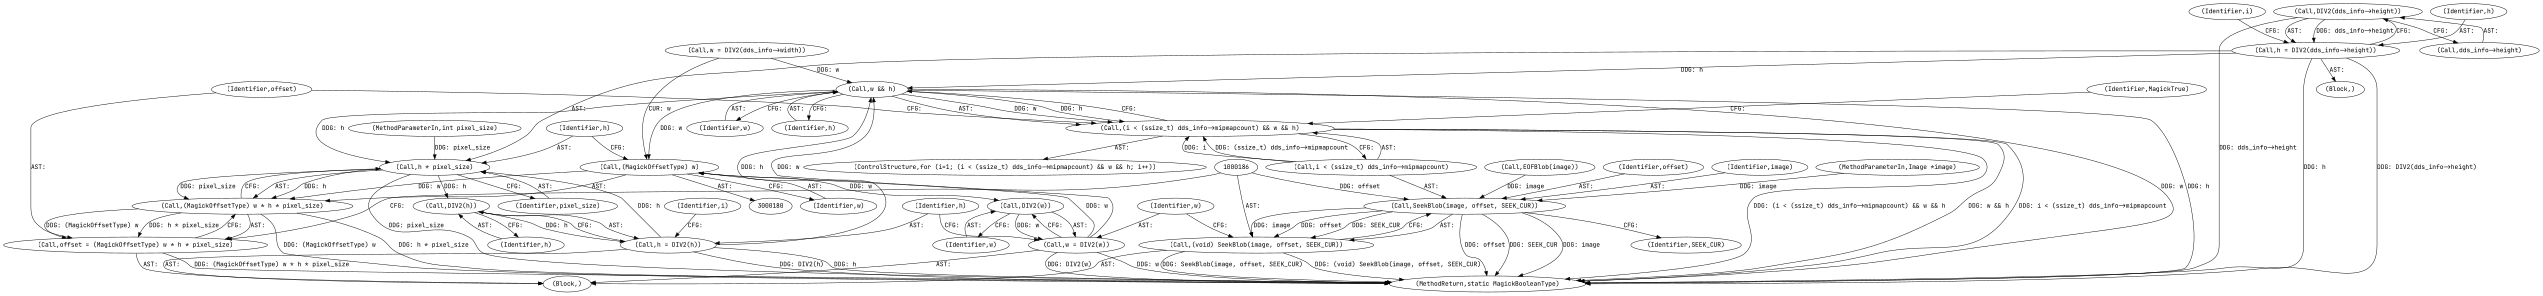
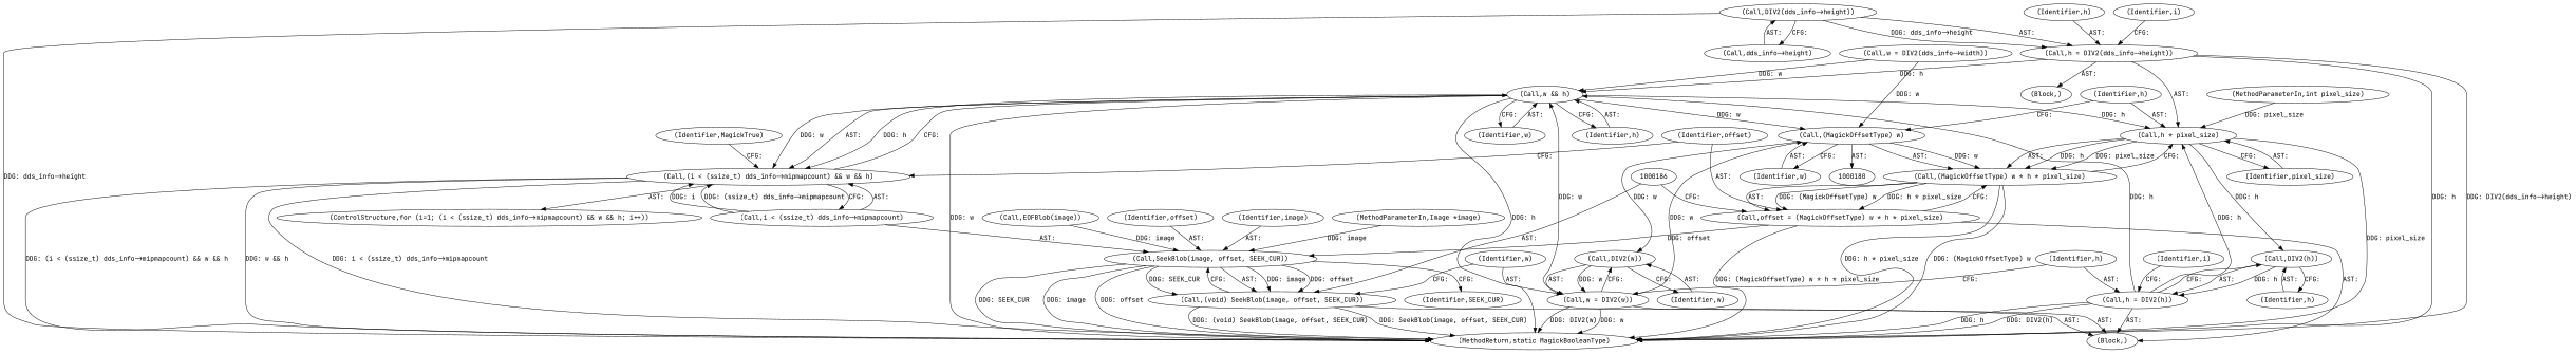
  digraph {
    fontname="JetBrains Mono"
    node [fontname="JetBrains Mono"]
    edge [fontname="JetBrains Mono"]
    n1 [label="(Call,DIV2(dds_info->height))"]
    n2 [label="(Call,h = DIV2(dds_info->height))"]
    n3 [label="(MethodReturn,static MagickBooleanType)"]
    n4 [label="(Call,dds_info->height)"]
    n5 [label="(Call,w && h)"]
    n6 [label="(Call,h * pixel_size)"]
    n7 [label="(Block,)"]
    n8 [label="(Call,(i < (ssize_t) dds_info->mipmapcount) && w && h)"]
    n9 [label="(Call,(MagickOffsetType) w)"]
    n10 [label="(Identifier,w)"]
    n11 [label="(Identifier,h)"]
    n12 [label="(Call,(MagickOffsetType) w * h * pixel_size)"]
    n13 [label="(Call,DIV2(h))"]
    n14 [label="(Identifier,pixel_size)"]
    n15 [label="(Call,i < (ssize_t) dds_info->mipmapcount)"]
    n16 [label="(ControlStructure,for (i=1; (i < (ssize_t) dds_info->mipmapcount) && w && h; i++))"]
    n17 [label="(Call,DIV2(w))"]
    n18 [label="(Identifier,w)"]
-   1000180 [label=3000180]
+   1000180
    n20 [label="(Call,SeekBlob(image, offset, SEEK_CUR))"]
    n21 [label="(Call,offset = (MagickOffsetType) w * h * pixel_size)"]
    n22 [label="(Call,w = DIV2(w))"]
    n23 [label="(Identifier,w)"]
    n24 [label="(Block,)"]
    n25 [label="(Call,(void) SeekBlob(image, offset, SEEK_CUR))"]
    n26 [label="(Identifier,SEEK_CUR)"]
    n27 [label="(Call,h = DIV2(h))"]
    n28 [label="(Identifier,h)"]
    n29 [label="(MethodParameterIn,int pixel_size)"]
    n30 [label="(Identifier,offset)"]
    n31 [label="(Identifier,MagickTrue)"]
    n32 [label="(Identifier,i)"]
    n33 [label="(Identifier,h)"]
    n34 [label="(Identifier,h)"]
    n35 [label="(Identifier,i)"]
    n36 [label="(Identifier,w)"]
    n37 [label="(Identifier,image)"]
    n38 [label="(Identifier,h)"]
    n39 [label="(Call,w = DIV2(dds_info->width))"]
    n40 [label="(MethodParameterIn,Image *image)"]
    n41 [label="(Call,EOFBlob(image))"]
    n42 [label="(Identifier,offset)"]
    1000186
    n1 -> n2 [label="AST: "]
    n1 -> n2 [label="DDG: dds_info->height"]
    n1 -> n3 [label="DDG: dds_info->height"]
    n1 -> n4 [label="CFG: "]
-   n2 -> n1 [label="CFG: "]
    n2 -> n3 [label="DDG: h"]
    n2 -> n3 [label="DDG: DIV2(dds_info->height)"]
    n2 -> n5 [label="DDG: h"]
    n2 -> n6 [label="AST: "]
    n2 -> n7 [label="AST: "]
    n4 -> n1 [label="AST: "]
    n5 -> n3 [label="DDG: h"]
    n5 -> n3 [label="DDG: w"]
    n5 -> n6 [label="DDG: h"]
    n5 -> n8 [label="AST: "]
    n5 -> n8 [label="DDG: w"]
    n5 -> n8 [label="DDG: h"]
    n5 -> n9 [label="DDG: w"]
    n5 -> n10 [label="CFG: "]
    n5 -> n11 [label="CFG: "]
    n6 -> n3 [label="DDG: pixel_size"]
    n6 -> n12 [label="AST: "]
    n6 -> n12 [label="DDG: h"]
    n6 -> n12 [label="DDG: pixel_size"]
    n6 -> n13 [label="DDG: h"]
    n6 -> n14 [label="CFG: "]
    n8 -> n3 [label="DDG: w && h"]
    n8 -> n3 [label="DDG: i < (ssize_t) dds_info->mipmapcount"]
    n8 -> n3 [label="DDG: (i < (ssize_t) dds_info->mipmapcount) && w && h"]
    n8 -> n5 [label="CFG: "]
    n8 -> n15 [label="CFG: "]
    n8 -> n16 [label="AST: "]
    n9 -> n12 [label="AST: "]
    n9 -> n12 [label="DDG: w"]
    n9 -> n17 [label="DDG: w"]
    n9 -> n18 [label="CFG: "]
    n9 -> 1000180 [label="AST: "]
    n10 -> n5 [label="AST: "]
    n11 -> n5 [label="AST: "]
    n12 -> n3 [label="DDG: h * pixel_size"]
    n12 -> n3 [label="DDG: (MagickOffsetType) w"]
    n12 -> n6 [label="CFG: "]
    n12 -> n21 [label="AST: "]
    n12 -> n21 [label="DDG: (MagickOffsetType) w"]
    n12 -> n21 [label="DDG: h * pixel_size"]
    n13 -> n27 [label="AST: "]
    n13 -> n27 [label="DDG: h"]
    n13 -> n28 [label="CFG: "]
    n14 -> n6 [label="AST: "]
    n15 -> n8 [label="AST: "]
    n15 -> n8 [label="DDG: i"]
    n15 -> n8 [label="DDG: (ssize_t) dds_info->mipmapcount"]
    n15 -> n20 [label="AST: "]
    n17 -> n22 [label="AST: "]
    n17 -> n22 [label="DDG: w"]
    n17 -> n23 [label="CFG: "]
    n18 -> n9 [label="AST: "]
    n20 -> n3 [label="DDG: SEEK_CUR"]
    n20 -> n3 [label="DDG: image"]
    n20 -> n3 [label="DDG: offset"]
    n20 -> n25 [label="AST: "]
    n20 -> n25 [label="DDG: image"]
    n20 -> n25 [label="DDG: offset"]
    n20 -> n25 [label="DDG: SEEK_CUR"]
    n20 -> n26 [label="CFG: "]
    n21 -> n3 [label="DDG: (MagickOffsetType) w * h * pixel_size"]
    n21 -> n12 [label="CFG: "]
-   1000186 -> n20 [label="DDG: offset"]
+   n21 -> n20 [label="DDG: offset"]
    n21 -> n24 [label="AST: "]
    n22 -> n3 [label="DDG: DIV2(w)"]
    n22 -> n3 [label="DDG: w"]
    n22 -> n5 [label="DDG: w"]
    n22 -> n9 [label="DDG: w"]
    n22 -> n17 [label="CFG: "]
    n22 -> n24 [label="AST: "]
    n23 -> n17 [label="AST: "]
    n25 -> n3 [label="DDG: (void) SeekBlob(image, offset, SEEK_CUR)"]
    n25 -> n3 [label="DDG: SeekBlob(image, offset, SEEK_CUR)"]
    n25 -> n20 [label="CFG: "]
    n25 -> n24 [label="AST: "]
    n27 -> n3 [label="DDG: DIV2(h)"]
    n27 -> n3 [label="DDG: h"]
    n27 -> n5 [label="DDG: h"]
    n27 -> n6 [label="DDG: h"]
    n27 -> n13 [label="CFG: "]
    n27 -> n24 [label="AST: "]
    n28 -> n13 [label="AST: "]
    n29 -> n6 [label="DDG: pixel_size"]
    n30 -> n20 [label="AST: "]
    n31 -> n8 [label="CFG: "]
    n32 -> n2 [label="CFG: "]
    n33 -> n2 [label="AST: "]
    n34 -> n22 [label="CFG: "]
    n34 -> n27 [label="AST: "]
    n35 -> n27 [label="CFG: "]
    n36 -> n22 [label="AST: "]
    n36 -> n25 [label="CFG: "]
    n37 -> n20 [label="AST: "]
    n38 -> n6 [label="AST: "]
    n38 -> n9 [label="CFG: "]
    n39 -> n5 [label="DDG: w"]
-   n39 -> n9 [label="CUR: w"]
+   n39 -> n9 [label="DDG: w"]
    n40 -> n20 [label="DDG: image"]
    n41 -> n20 [label="DDG: image"]
    n42 -> n8 [label="CFG: "]
    n42 -> n21 [label="AST: "]
    1000186 -> n21 [label="CFG: "]
    1000186 -> n25 [label="AST: "]
  }
